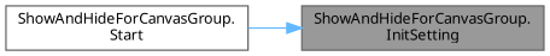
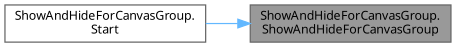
  digraph {
    rankdir=RL
    fontname="Noto Sans"
    node [fontname="Noto Sans" fontsize=10 shape=box style=filled]
-   n1 [color=gray40 fillcolor=grey60 fontcolor=black height=0.2 label="ShowAndHideForCanvasGroup.\lInitSetting" width=0.4]
+   n1 [color=gray40 fillcolor=grey60 fontcolor=black height=0.2 label="ShowAndHideForCanvasGroup.\lShowAndHideForCanvasGroup" width=0.4]
    n2 [color=grey40 fillcolor=white height=0.2 label="ShowAndHideForCanvasGroup.\lStart" width=0.4]
    n1 -> n2 [color=steelblue1 dir=back fontname="Noto Sans" fontsize=10 labelfontname=Helvetica labelfontsize=10 style=solid]
  }
